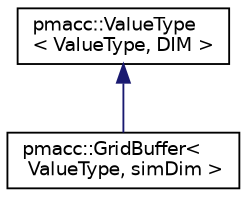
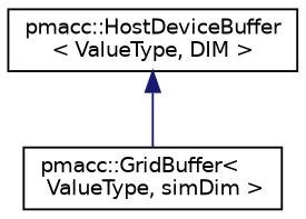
  digraph {
    rankdir=TB
    node [color=black fillcolor=white fontname=Helvetica fontsize=10 shape=record style=filled]
-   n1 [height=0.2 label="pmacc::ValueType\l\< ValueType, DIM \>" width=0.4]
+   n1 [height=0.2 label="pmacc::HostDeviceBuffer\l\< ValueType, DIM \>" width=0.4]
    n2 [height=0.2 label="pmacc::GridBuffer\<\l ValueType, simDim \>" width=0.4]
    n1 -> n2 [color=midnightblue dir=back fontname=Helvetica fontsize=10 labelfontname=Helvetica labelfontsize=10 style=solid]
  }
